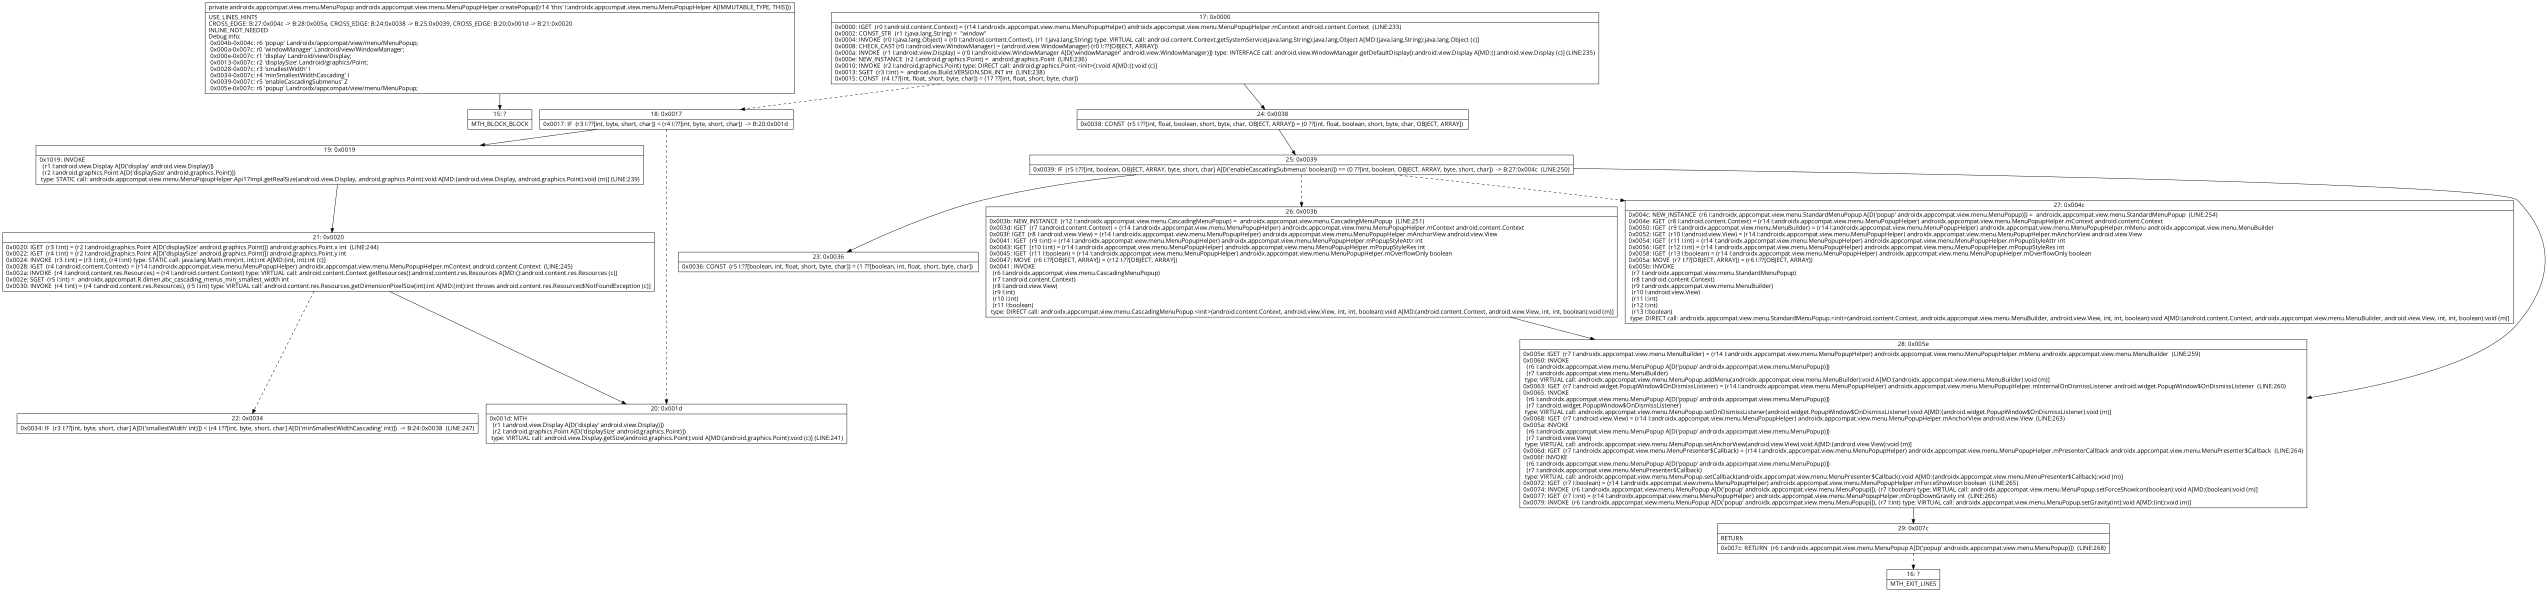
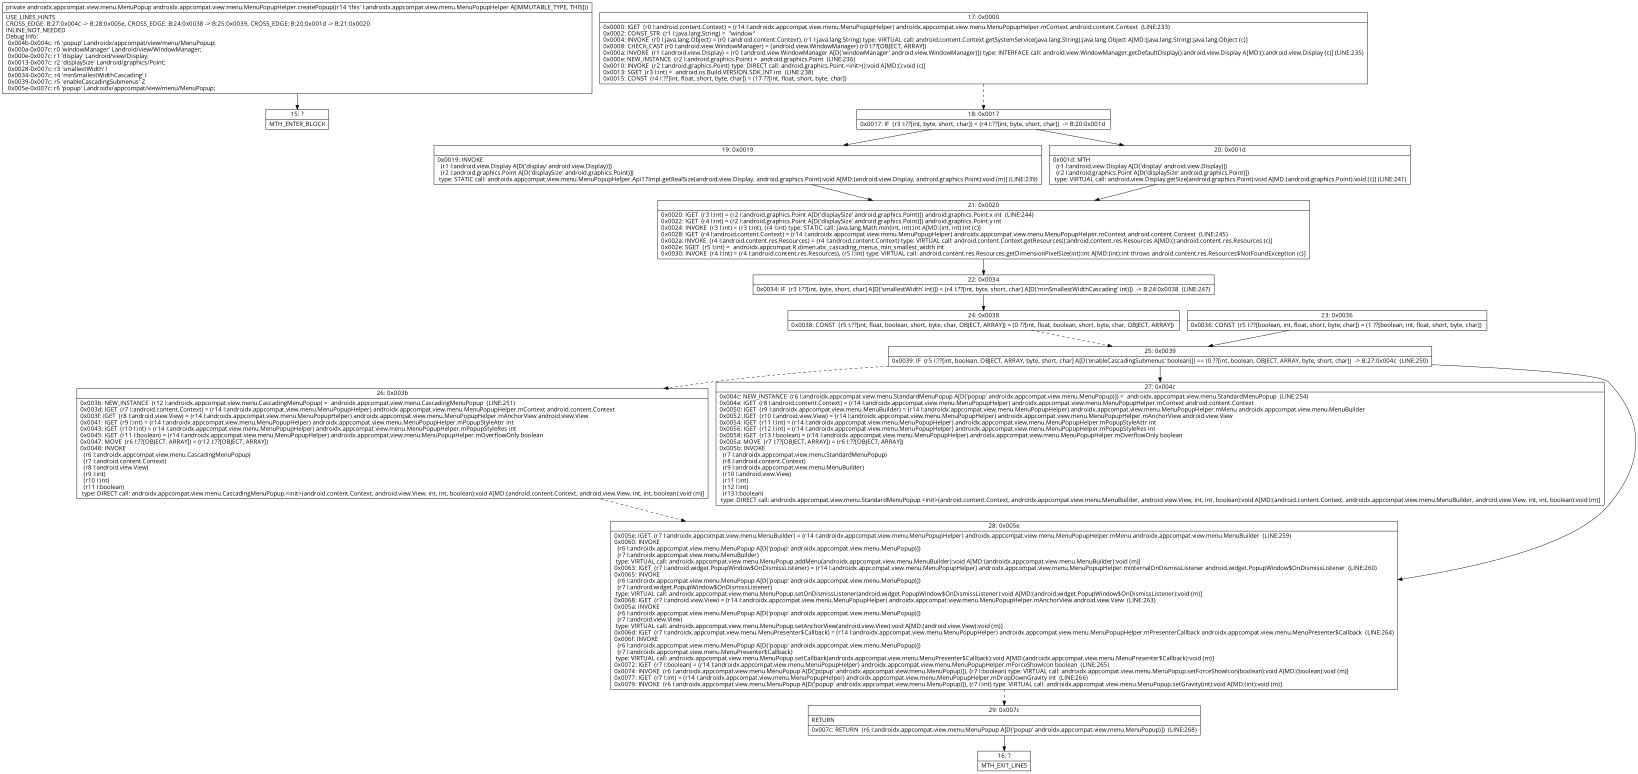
  digraph {
    fontname="Open Sans"
    node [fontname="Open Sans" shape=record]
    edge [fontname="Open Sans"]
-   n1 [label="{15\:\ ?|MTH_BLOCK_BLOCK\l}"]
+   n1 [label="{15\:\ ?|MTH_ENTER_BLOCK\l}"]
    n2 [label="{17\:\ 0x0000|0x0000: IGET  (r0 I:android.content.Context) = (r14 I:androidx.appcompat.view.menu.MenuPopupHelper) androidx.appcompat.view.menu.MenuPopupHelper.mContext android.content.Context  (LINE:233)\l0x0002: CONST_STR  (r1 I:java.lang.String) =  \"window\" \l0x0004: INVOKE  (r0 I:java.lang.Object) = (r0 I:android.content.Context), (r1 I:java.lang.String) type: VIRTUAL call: android.content.Context.getSystemService(java.lang.String):java.lang.Object A[MD:(java.lang.String):java.lang.Object (c)]\l0x0008: CHECK_CAST (r0 I:android.view.WindowManager) = (android.view.WindowManager) (r0 I:??[OBJECT, ARRAY]) \l0x000a: INVOKE  (r1 I:android.view.Display) = (r0 I:android.view.WindowManager A[D('windowManager' android.view.WindowManager)]) type: INTERFACE call: android.view.WindowManager.getDefaultDisplay():android.view.Display A[MD:():android.view.Display (c)] (LINE:235)\l0x000e: NEW_INSTANCE  (r2 I:android.graphics.Point) =  android.graphics.Point  (LINE:236)\l0x0010: INVOKE  (r2 I:android.graphics.Point) type: DIRECT call: android.graphics.Point.\<init\>():void A[MD:():void (c)]\l0x0013: SGET  (r3 I:int) =  android.os.Build.VERSION.SDK_INT int  (LINE:238)\l0x0015: CONST  (r4 I:??[int, float, short, byte, char]) = (17 ??[int, float, short, byte, char]) \l}"]
    n3 [label="{18\:\ 0x0017|0x0017: IF  (r3 I:??[int, byte, short, char]) \< (r4 I:??[int, byte, short, char])  \-\> B:20:0x001d \l}"]
-   n4 [label="{19\:\ 0x0019|0x1019: INVOKE  \l  (r1 I:android.view.Display A[D('display' android.view.Display)])\l  (r2 I:android.graphics.Point A[D('displaySize' android.graphics.Point)])\l type: STATIC call: androidx.appcompat.view.menu.MenuPopupHelper.Api17Impl.getRealSize(android.view.Display, android.graphics.Point):void A[MD:(android.view.Display, android.graphics.Point):void (m)] (LINE:239)\l}"]
+   n4 [label="{19\:\ 0x0019|0x0019: INVOKE  \l  (r1 I:android.view.Display A[D('display' android.view.Display)])\l  (r2 I:android.graphics.Point A[D('displaySize' android.graphics.Point)])\l type: STATIC call: androidx.appcompat.view.menu.MenuPopupHelper.Api17Impl.getRealSize(android.view.Display, android.graphics.Point):void A[MD:(android.view.Display, android.graphics.Point):void (m)] (LINE:239)\l}"]
    n5 [label="{20\:\ 0x001d|0x001d: MTH  \l  (r1 I:android.view.Display A[D('display' android.view.Display)])\l  (r2 I:android.graphics.Point A[D('displaySize' android.graphics.Point)])\l type: VIRTUAL call: android.view.Display.getSize(android.graphics.Point):void A[MD:(android.graphics.Point):void (c)] (LINE:241)\l}"]
    n6 [label="{21\:\ 0x0020|0x0020: IGET  (r3 I:int) = (r2 I:android.graphics.Point A[D('displaySize' android.graphics.Point)]) android.graphics.Point.x int  (LINE:244)\l0x0022: IGET  (r4 I:int) = (r2 I:android.graphics.Point A[D('displaySize' android.graphics.Point)]) android.graphics.Point.y int \l0x0024: INVOKE  (r3 I:int) = (r3 I:int), (r4 I:int) type: STATIC call: java.lang.Math.min(int, int):int A[MD:(int, int):int (c)]\l0x0028: IGET  (r4 I:android.content.Context) = (r14 I:androidx.appcompat.view.menu.MenuPopupHelper) androidx.appcompat.view.menu.MenuPopupHelper.mContext android.content.Context  (LINE:245)\l0x002a: INVOKE  (r4 I:android.content.res.Resources) = (r4 I:android.content.Context) type: VIRTUAL call: android.content.Context.getResources():android.content.res.Resources A[MD:():android.content.res.Resources (c)]\l0x002e: SGET  (r5 I:int) =  androidx.appcompat.R.dimen.abc_cascading_menus_min_smallest_width int \l0x0030: INVOKE  (r4 I:int) = (r4 I:android.content.res.Resources), (r5 I:int) type: VIRTUAL call: android.content.res.Resources.getDimensionPixelSize(int):int A[MD:(int):int throws android.content.res.Resources$NotFoundException (c)]\l}"]
    n7 [label="{22\:\ 0x0034|0x0034: IF  (r3 I:??[int, byte, short, char] A[D('smallestWidth' int)]) \< (r4 I:??[int, byte, short, char] A[D('minSmallestWidthCascading' int)])  \-\> B:24:0x0038  (LINE:247)\l}"]
    n8 [label="{24\:\ 0x0038|0x0038: CONST  (r5 I:??[int, float, boolean, short, byte, char, OBJECT, ARRAY]) = (0 ??[int, float, boolean, short, byte, char, OBJECT, ARRAY]) \l}"]
    n9 [label="{23\:\ 0x0036|0x0036: CONST  (r5 I:??[boolean, int, float, short, byte, char]) = (1 ??[boolean, int, float, short, byte, char]) \l}"]
    n10 [label="{25\:\ 0x0039|0x0039: IF  (r5 I:??[int, boolean, OBJECT, ARRAY, byte, short, char] A[D('enableCascadingSubmenus' boolean)]) == (0 ??[int, boolean, OBJECT, ARRAY, byte, short, char])  \-\> B:27:0x004c  (LINE:250)\l}"]
-   n11 [label="{26\:\ 0x003b|0x003b: NEW_INSTANCE  (r12 I:androidx.appcompat.view.menu.CascadingMenuPopup) =  androidx.appcompat.view.menu.CascadingMenuPopup  (LINE:251)\l0x003d: IGET  (r7 I:android.content.Context) = (r14 I:androidx.appcompat.view.menu.MenuPopupHelper) androidx.appcompat.view.menu.MenuPopupHelper.mContext android.content.Context \l0x003f: IGET  (r8 I:android.view.View) = (r14 I:androidx.appcompat.view.menu.MenuPopupHelper) androidx.appcompat.view.menu.MenuPopupHelper.mAnchorView android.view.View \l0x0041: IGET  (r9 I:int) = (r14 I:androidx.appcompat.view.menu.MenuPopupHelper) androidx.appcompat.view.menu.MenuPopupHelper.mPopupStyleAttr int \l0x0043: IGET  (r10 I:int) = (r14 I:androidx.appcompat.view.menu.MenuPopupHelper) androidx.appcompat.view.menu.MenuPopupHelper.mPopupStyleRes int \l0x0045: IGET  (r11 I:boolean) = (r14 I:androidx.appcompat.view.menu.MenuPopupHelper) androidx.appcompat.view.menu.MenuPopupHelper.mOverflowOnly boolean \l0x0047: MOVE  (r6 I:??[OBJECT, ARRAY]) = (r12 I:??[OBJECT, ARRAY]) \l0x0041: INVOKE  \l  (r6 I:androidx.appcompat.view.menu.CascadingMenuPopup)\l  (r7 I:android.content.Context)\l  (r8 I:android.view.View)\l  (r9 I:int)\l  (r10 I:int)\l  (r11 I:boolean)\l type: DIRECT call: androidx.appcompat.view.menu.CascadingMenuPopup.\<init\>(android.content.Context, android.view.View, int, int, boolean):void A[MD:(android.content.Context, android.view.View, int, int, boolean):void (m)]\l}"]
-   n12 [label="{27\:\ 0x004c|0x004c: NEW_INSTANCE  (r6 I:androidx.appcompat.view.menu.StandardMenuPopup A[D('popup' androidx.appcompat.view.menu.MenuPopup)]) =  androidx.appcompat.view.menu.StandardMenuPopup  (LINE:254)\l0x004e: IGET  (r8 I:android.content.Context) = (r14 I:androidx.appcompat.view.menu.MenuPopupHelper) androidx.appcompat.view.menu.MenuPopupHelper.mContext android.content.Context \l0x0050: IGET  (r9 I:androidx.appcompat.view.menu.MenuBuilder) = (r14 I:androidx.appcompat.view.menu.MenuPopupHelper) androidx.appcompat.view.menu.MenuPopupHelper.mMenu androidx.appcompat.view.menu.MenuBuilder \l0x0052: IGET  (r10 I:android.view.View) = (r14 I:androidx.appcompat.view.menu.MenuPopupHelper) androidx.appcompat.view.menu.MenuPopupHelper.mAnchorView android.view.View \l0x0054: IGET  (r11 I:int) = (r14 I:androidx.appcompat.view.menu.MenuPopupHelper) androidx.appcompat.view.menu.MenuPopupHelper.mPopupStyleAttr int \l0x0056: IGET  (r12 I:int) = (r14 I:androidx.appcompat.view.menu.MenuPopupHelper) androidx.appcompat.view.menu.MenuPopupHelper.mPopupStyleRes int \l0x0058: IGET  (r13 I:boolean) = (r14 I:androidx.appcompat.view.menu.MenuPopupHelper) androidx.appcompat.view.menu.MenuPopupHelper.mOverflowOnly boolean \l0x005a: MOVE  (r7 I:??[OBJECT, ARRAY]) = (r6 I:??[OBJECT, ARRAY]) \l6x005b: INVOKE  \l  (r7 I:androidx.appcompat.view.menu.StandardMenuPopup)\l  (r8 I:android.content.Context)\l  (r9 I:androidx.appcompat.view.menu.MenuBuilder)\l  (r10 I:android.view.View)\l  (r11 I:int)\l  (r12 I:int)\l  (r13 I:boolean)\l type: DIRECT call: androidx.appcompat.view.menu.StandardMenuPopup.\<init\>(android.content.Context, androidx.appcompat.view.menu.MenuBuilder, android.view.View, int, int, boolean):void A[MD:(android.content.Context, androidx.appcompat.view.menu.MenuBuilder, android.view.View, int, int, boolean):void (m)]\l}"]
+   n11 [label="{26\:\ 0x003b|0x003b: NEW_INSTANCE  (r12 I:androidx.appcompat.view.menu.CascadingMenuPopup) =  androidx.appcompat.view.menu.CascadingMenuPopup  (LINE:251)\l0x003d: IGET  (r7 I:android.content.Context) = (r14 I:androidx.appcompat.view.menu.MenuPopupHelper) androidx.appcompat.view.menu.MenuPopupHelper.mContext android.content.Context \l0x003f: IGET  (r8 I:android.view.View) = (r14 I:androidx.appcompat.view.menu.MenuPopupHelper) androidx.appcompat.view.menu.MenuPopupHelper.mAnchorView android.view.View \l0x0041: IGET  (r9 I:int) = (r14 I:androidx.appcompat.view.menu.MenuPopupHelper) androidx.appcompat.view.menu.MenuPopupHelper.mPopupStyleAttr int \l0x0043: IGET  (r10 I:int) = (r14 I:androidx.appcompat.view.menu.MenuPopupHelper) androidx.appcompat.view.menu.MenuPopupHelper.mPopupStyleRes int \l0x0045: IGET  (r11 I:boolean) = (r14 I:androidx.appcompat.view.menu.MenuPopupHelper) androidx.appcompat.view.menu.MenuPopupHelper.mOverflowOnly boolean \l0x0047: MOVE  (r6 I:??[OBJECT, ARRAY]) = (r12 I:??[OBJECT, ARRAY]) \l0x0048: INVOKE  \l  (r6 I:androidx.appcompat.view.menu.CascadingMenuPopup)\l  (r7 I:android.content.Context)\l  (r8 I:android.view.View)\l  (r9 I:int)\l  (r10 I:int)\l  (r11 I:boolean)\l type: DIRECT call: androidx.appcompat.view.menu.CascadingMenuPopup.\<init\>(android.content.Context, android.view.View, int, int, boolean):void A[MD:(android.content.Context, android.view.View, int, int, boolean):void (m)]\l}"]
+   n12 [label="{27\:\ 0x004c|0x004c: NEW_INSTANCE  (r6 I:androidx.appcompat.view.menu.StandardMenuPopup A[D('popup' androidx.appcompat.view.menu.MenuPopup)]) =  androidx.appcompat.view.menu.StandardMenuPopup  (LINE:254)\l0x004e: IGET  (r8 I:android.content.Context) = (r14 I:androidx.appcompat.view.menu.MenuPopupHelper) androidx.appcompat.view.menu.MenuPopupHelper.mContext android.content.Context \l0x0050: IGET  (r9 I:androidx.appcompat.view.menu.MenuBuilder) = (r14 I:androidx.appcompat.view.menu.MenuPopupHelper) androidx.appcompat.view.menu.MenuPopupHelper.mMenu androidx.appcompat.view.menu.MenuBuilder \l0x0052: IGET  (r10 I:android.view.View) = (r14 I:androidx.appcompat.view.menu.MenuPopupHelper) androidx.appcompat.view.menu.MenuPopupHelper.mAnchorView android.view.View \l0x0054: IGET  (r11 I:int) = (r14 I:androidx.appcompat.view.menu.MenuPopupHelper) androidx.appcompat.view.menu.MenuPopupHelper.mPopupStyleAttr int \l0x0056: IGET  (r12 I:int) = (r14 I:androidx.appcompat.view.menu.MenuPopupHelper) androidx.appcompat.view.menu.MenuPopupHelper.mPopupStyleRes int \l0x0058: IGET  (r13 I:boolean) = (r14 I:androidx.appcompat.view.menu.MenuPopupHelper) androidx.appcompat.view.menu.MenuPopupHelper.mOverflowOnly boolean \l0x005a: MOVE  (r7 I:??[OBJECT, ARRAY]) = (r6 I:??[OBJECT, ARRAY]) \l0x005b: INVOKE  \l  (r7 I:androidx.appcompat.view.menu.StandardMenuPopup)\l  (r8 I:android.content.Context)\l  (r9 I:androidx.appcompat.view.menu.MenuBuilder)\l  (r10 I:android.view.View)\l  (r11 I:int)\l  (r12 I:int)\l  (r13 I:boolean)\l type: DIRECT call: androidx.appcompat.view.menu.StandardMenuPopup.\<init\>(android.content.Context, androidx.appcompat.view.menu.MenuBuilder, android.view.View, int, int, boolean):void A[MD:(android.content.Context, androidx.appcompat.view.menu.MenuBuilder, android.view.View, int, int, boolean):void (m)]\l}"]
    n13 [label="{28\:\ 0x005e|0x005e: IGET  (r7 I:androidx.appcompat.view.menu.MenuBuilder) = (r14 I:androidx.appcompat.view.menu.MenuPopupHelper) androidx.appcompat.view.menu.MenuPopupHelper.mMenu androidx.appcompat.view.menu.MenuBuilder  (LINE:259)\l0x0060: INVOKE  \l  (r6 I:androidx.appcompat.view.menu.MenuPopup A[D('popup' androidx.appcompat.view.menu.MenuPopup)])\l  (r7 I:androidx.appcompat.view.menu.MenuBuilder)\l type: VIRTUAL call: androidx.appcompat.view.menu.MenuPopup.addMenu(androidx.appcompat.view.menu.MenuBuilder):void A[MD:(androidx.appcompat.view.menu.MenuBuilder):void (m)]\l0x0063: IGET  (r7 I:android.widget.PopupWindow$OnDismissListener) = (r14 I:androidx.appcompat.view.menu.MenuPopupHelper) androidx.appcompat.view.menu.MenuPopupHelper.mInternalOnDismissListener android.widget.PopupWindow$OnDismissListener  (LINE:260)\l0x0065: INVOKE  \l  (r6 I:androidx.appcompat.view.menu.MenuPopup A[D('popup' androidx.appcompat.view.menu.MenuPopup)])\l  (r7 I:android.widget.PopupWindow$OnDismissListener)\l type: VIRTUAL call: androidx.appcompat.view.menu.MenuPopup.setOnDismissListener(android.widget.PopupWindow$OnDismissListener):void A[MD:(android.widget.PopupWindow$OnDismissListener):void (m)]\l0x0068: IGET  (r7 I:android.view.View) = (r14 I:androidx.appcompat.view.menu.MenuPopupHelper) androidx.appcompat.view.menu.MenuPopupHelper.mAnchorView android.view.View  (LINE:263)\l0x005a: INVOKE  \l  (r6 I:androidx.appcompat.view.menu.MenuPopup A[D('popup' androidx.appcompat.view.menu.MenuPopup)])\l  (r7 I:android.view.View)\l type: VIRTUAL call: androidx.appcompat.view.menu.MenuPopup.setAnchorView(android.view.View):void A[MD:(android.view.View):void (m)]\l0x006d: IGET  (r7 I:androidx.appcompat.view.menu.MenuPresenter$Callback) = (r14 I:androidx.appcompat.view.menu.MenuPopupHelper) androidx.appcompat.view.menu.MenuPopupHelper.mPresenterCallback androidx.appcompat.view.menu.MenuPresenter$Callback  (LINE:264)\l0x006f: INVOKE  \l  (r6 I:androidx.appcompat.view.menu.MenuPopup A[D('popup' androidx.appcompat.view.menu.MenuPopup)])\l  (r7 I:androidx.appcompat.view.menu.MenuPresenter$Callback)\l type: VIRTUAL call: androidx.appcompat.view.menu.MenuPopup.setCallback(androidx.appcompat.view.menu.MenuPresenter$Callback):void A[MD:(androidx.appcompat.view.menu.MenuPresenter$Callback):void (m)]\l0x0072: IGET  (r7 I:boolean) = (r14 I:androidx.appcompat.view.menu.MenuPopupHelper) androidx.appcompat.view.menu.MenuPopupHelper.mForceShowIcon boolean  (LINE:265)\l0x0074: INVOKE  (r6 I:androidx.appcompat.view.menu.MenuPopup A[D('popup' androidx.appcompat.view.menu.MenuPopup)]), (r7 I:boolean) type: VIRTUAL call: androidx.appcompat.view.menu.MenuPopup.setForceShowIcon(boolean):void A[MD:(boolean):void (m)]\l0x0077: IGET  (r7 I:int) = (r14 I:androidx.appcompat.view.menu.MenuPopupHelper) androidx.appcompat.view.menu.MenuPopupHelper.mDropDownGravity int  (LINE:266)\l0x0079: INVOKE  (r6 I:androidx.appcompat.view.menu.MenuPopup A[D('popup' androidx.appcompat.view.menu.MenuPopup)]), (r7 I:int) type: VIRTUAL call: androidx.appcompat.view.menu.MenuPopup.setGravity(int):void A[MD:(int):void (m)]\l}"]
    n14 [label="{29\:\ 0x007c|RETURN\l|0x007c: RETURN  (r6 I:androidx.appcompat.view.menu.MenuPopup A[D('popup' androidx.appcompat.view.menu.MenuPopup)])  (LINE:268)\l}"]
    n15 [label="{16\:\ ?|MTH_EXIT_LINES\l}"]
    n16 [label="{private androidx.appcompat.view.menu.MenuPopup androidx.appcompat.view.menu.MenuPopupHelper.createPopup((r14 'this' I:androidx.appcompat.view.menu.MenuPopupHelper A[IMMUTABLE_TYPE, THIS]))  | USE_LINES_HINTS\lCROSS_EDGE: B:27:0x004c \-\> B:28:0x005e, CROSS_EDGE: B:24:0x0038 \-\> B:25:0x0039, CROSS_EDGE: B:20:0x001d \-\> B:21:0x0020\lINLINE_NOT_NEEDED\lDebug Info:\l  0x004b\-0x004c: r6 'popup' Landroidx\/appcompat\/view\/menu\/MenuPopup;\l  0x000a\-0x007c: r0 'windowManager' Landroid\/view\/WindowManager;\l  0x000e\-0x007c: r1 'display' Landroid\/view\/Display;\l  0x0013\-0x007c: r2 'displaySize' Landroid\/graphics\/Point;\l  0x0028\-0x007c: r3 'smallestWidth' I\l  0x0034\-0x007c: r4 'minSmallestWidthCascading' I\l  0x0039\-0x007c: r5 'enableCascadingSubmenus' Z\l  0x005e\-0x007c: r6 'popup' Landroidx\/appcompat\/view\/menu\/MenuPopup;\l}"]
    n2 -> n3 [style=dashed]
    n3 -> n4 [style=solid]
-   n3 -> n5 [style=dashed]
+   n3 -> n5
    n4 -> n6
-   n6 -> n5
-   n6 -> n7 [style=dashed]
-   n2 -> n8
-   n8 -> n10
-   n10 -> n9
+   n5 -> n6
+   n6 -> n7
+   n7 -> n8
+   n8 -> n10 [style=dashed]
+   n9 -> n10
    n10 -> n11 [style=dashed]
-   n10 -> n12 [style=dashed]
+   n10 -> n12
    n10 -> n13
-   n11 -> n13
-   n13 -> n14
-   n14 -> n15 [style=dashed]
+   n11 -> n13 [style=dashed]
+   n13 -> n14 [style=dashed]
+   n14 -> n15
    n16 -> n1
  }
